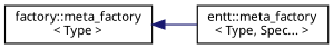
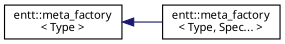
  digraph {
    rankdir=LR
    fontname="Noto Sans"
    node [color=black fillcolor=white fontname="Noto Sans" fontsize=10 shape=record style=filled]
-   n1 [height=0.2 label="factory::meta_factory\l\< Type \>" width=0.4]
+   n1 [height=0.2 label="entt::meta_factory\l\< Type \>" width=0.4]
    n2 [height=0.2 label="entt::meta_factory\l\< Type, Spec... \>" width=0.4]
    n1 -> n2 [color=midnightblue dir=back fontname="Noto Sans" fontsize=10 labelfontname=Helvetica labelfontsize=10 style=solid]
  }
